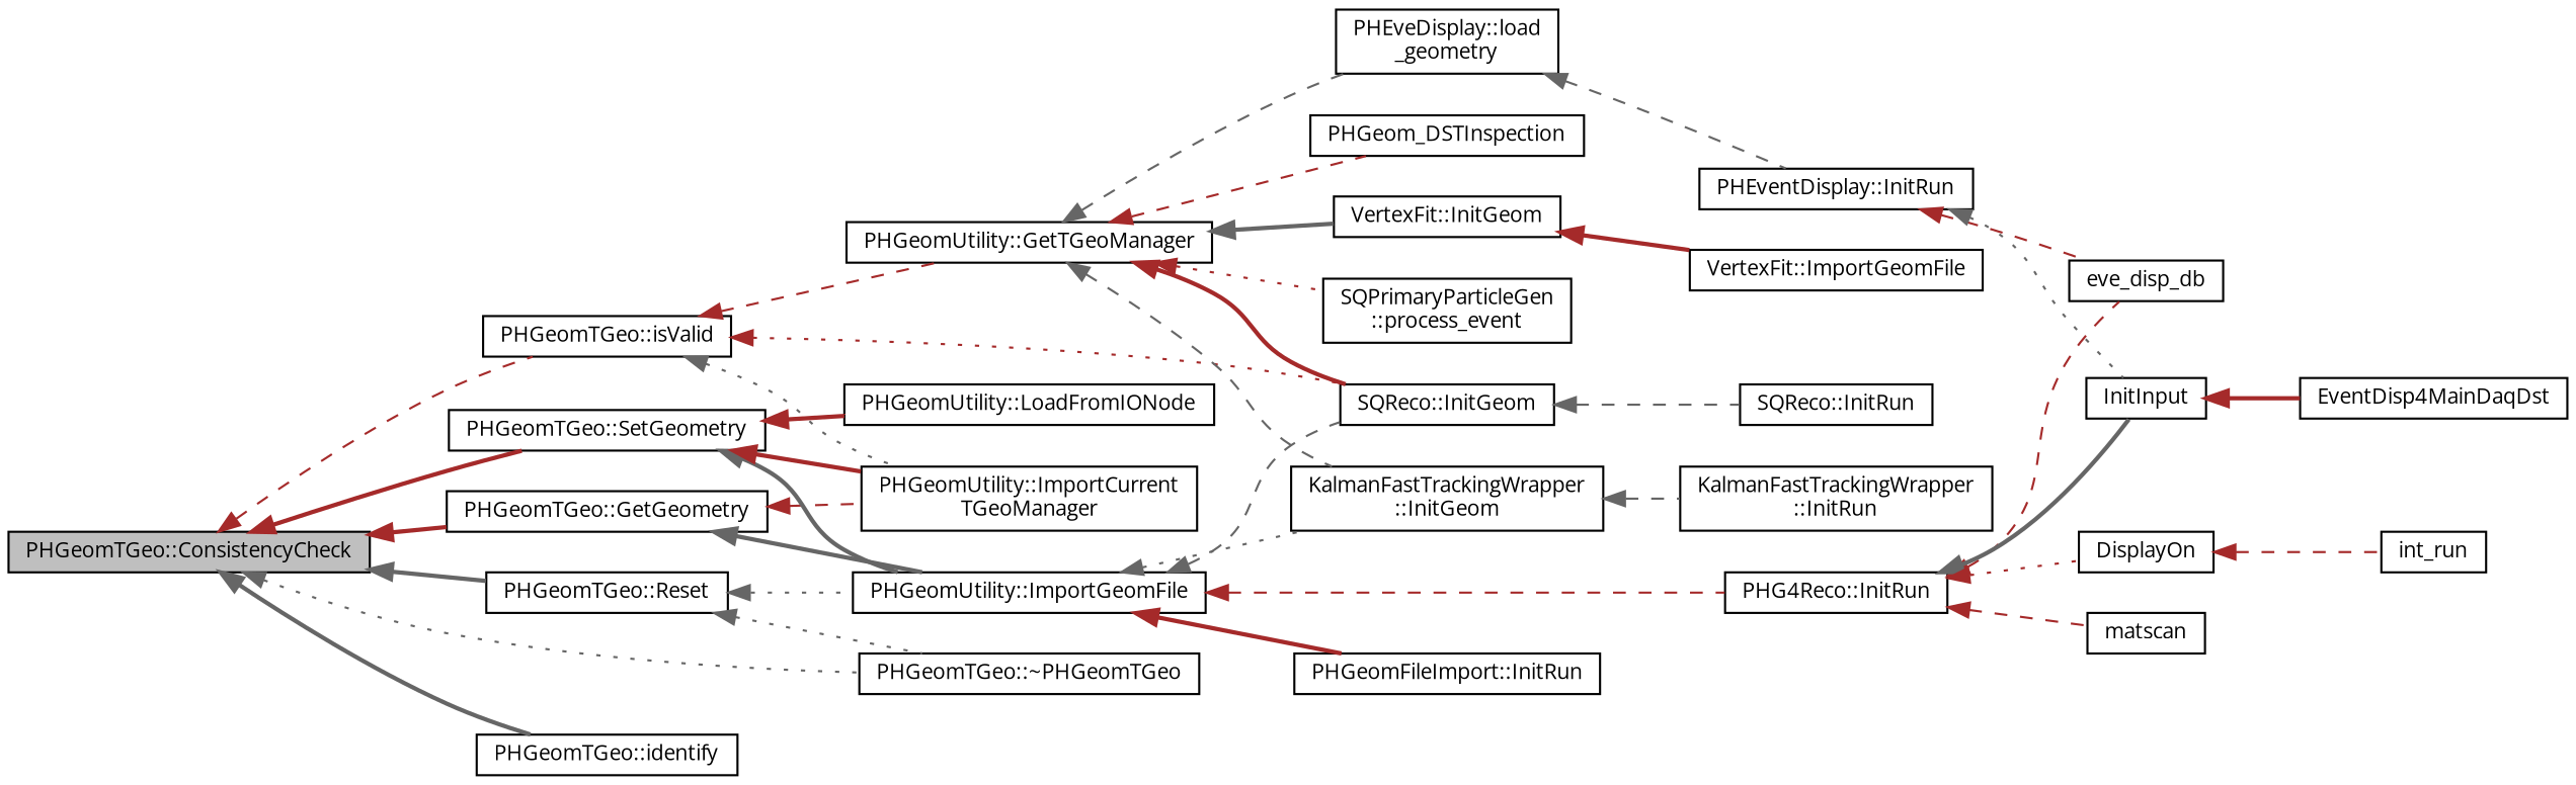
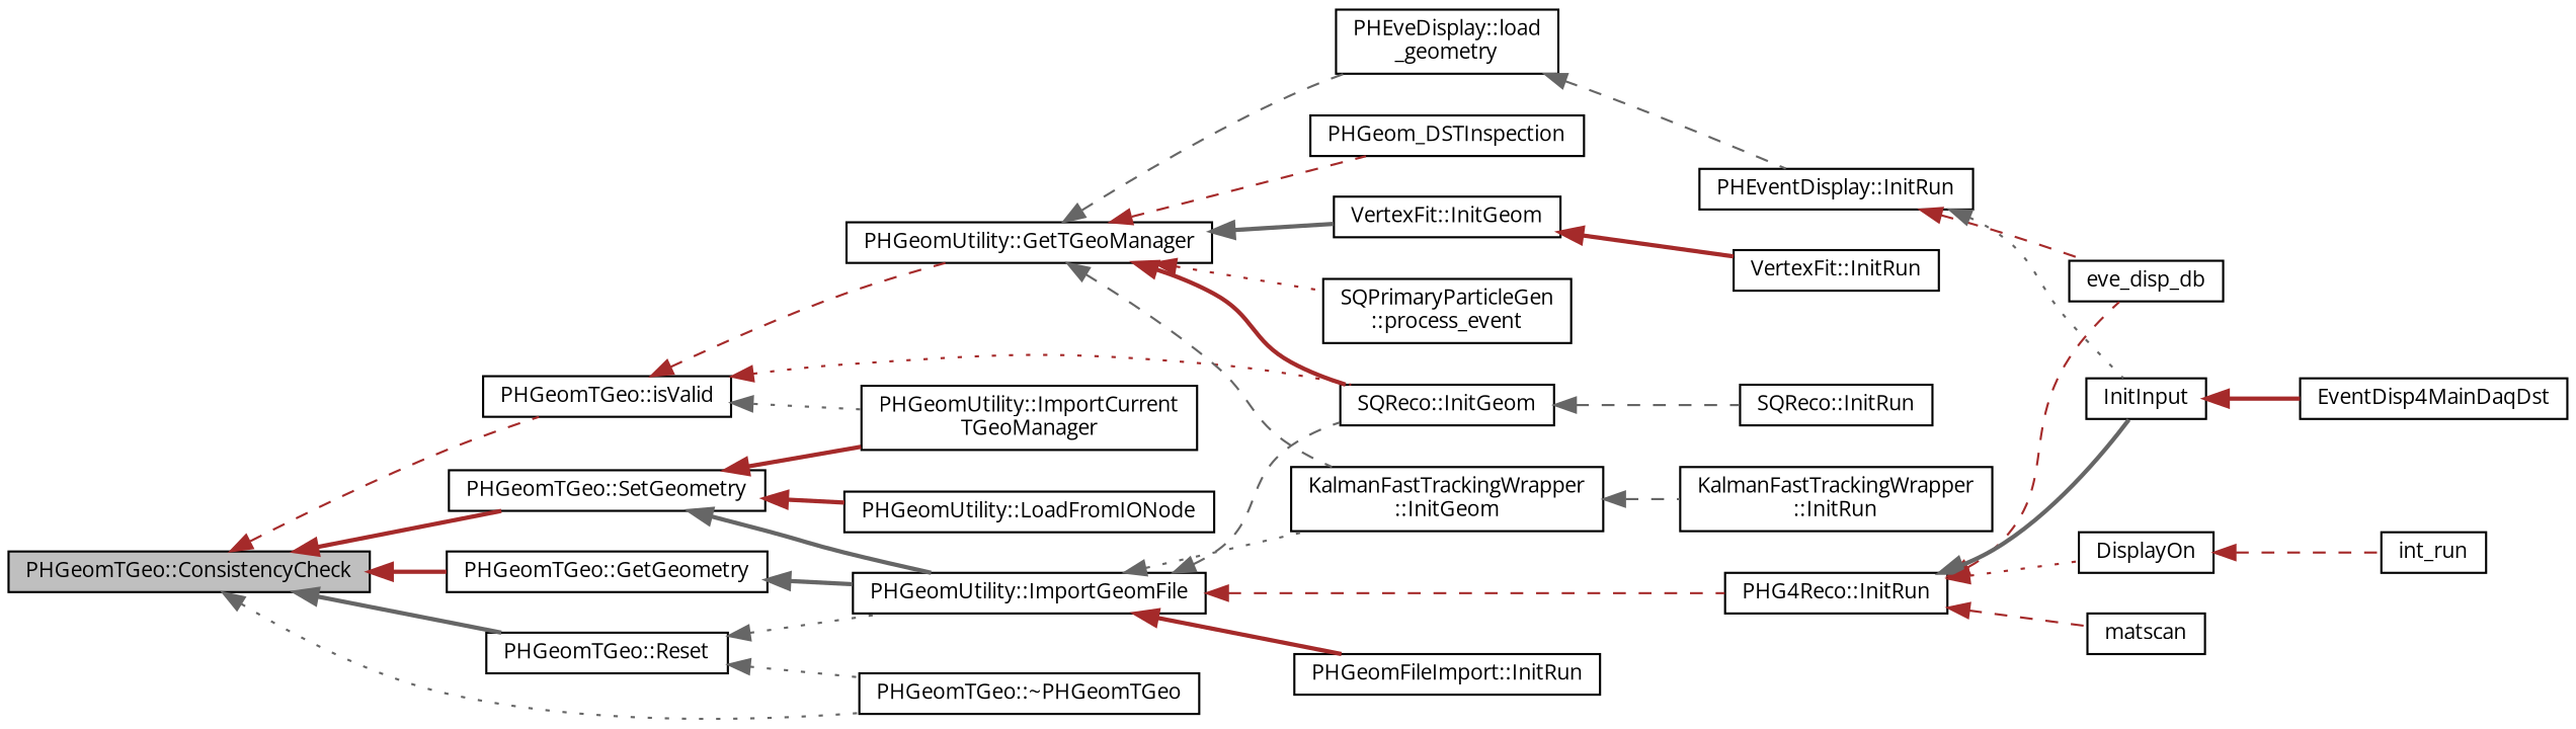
  digraph {
    fontname="Open Sans"
    rankdir=LR
    node [color=black fontname="Open Sans" fontsize=10 shape=record]
    edge [color=brown dir=back fontname="Open Sans" fontsize=10 labelfontname=FreeSans labelfontsize=10 style=dashed]
    n1 [fillcolor=grey75 fontcolor=black height=0.2 label="PHGeomTGeo::ConsistencyCheck" style=filled width=0.4]
    n2 [height=0.2 label="PHGeomTGeo::GetGeometry" width=0.4]
-   n3 [height=0.2 label="PHGeomTGeo::identify" width=0.4]
    n4 [height=0.2 label="PHGeomTGeo::isValid" width=0.4]
    n5 [height=0.2 label="PHGeomTGeo::Reset" width=0.4]
    n6 [height=0.2 label="PHGeomTGeo::~PHGeomTGeo" width=0.4]
    n7 [height=0.2 label="PHGeomTGeo::SetGeometry" width=0.4]
    n8 [height=0.2 label="PHGeomUtility::ImportGeomFile" width=0.4]
    n9 [height=0.2 label="PHGeomUtility::ImportCurrent\lTGeoManager" width=0.4]
    n10 [height=0.2 label="PHGeomUtility::GetTGeoManager" width=0.4]
    n11 [height=0.2 label="SQReco::InitGeom" width=0.4]
    n12 [height=0.2 label="PHGeomUtility::LoadFromIONode" width=0.4]
    n13 [height=0.2 label="SQPrimaryParticleGen\l::process_event" width=0.4]
    n14 [height=0.2 label="PHEveDisplay::load\l_geometry" width=0.4]
    n15 [height=0.2 label=PHGeom_DSTInspection width=0.4]
    n16 [height=0.2 label="KalmanFastTrackingWrapper\l::InitGeom" width=0.4]
    n17 [height=0.2 label="VertexFit::InitGeom" width=0.4]
    n18 [height=0.2 label="PHGeomFileImport::InitRun" width=0.4]
    n19 [height=0.2 label="PHG4Reco::InitRun" width=0.4]
    n20 [height=0.2 label="PHEventDisplay::InitRun" width=0.4]
    n21 [height=0.2 label="KalmanFastTrackingWrapper\l::InitRun" width=0.4]
    n22 [height=0.2 label="SQReco::InitRun" width=0.4]
-   n23 [height=0.2 label="VertexFit::ImportGeomFile" width=0.4]
+   n23 [height=0.2 label="VertexFit::InitRun" width=0.4]
    n24 [height=0.2 label=eve_disp_db width=0.4]
    n25 [height=0.2 label=InitInput width=0.4]
    n26 [height=0.2 label=EventDisp4MainDaqDst width=0.4]
    n27 [height=0.2 label=DisplayOn width=0.4]
    n28 [height=0.2 label=matscan width=0.4]
    n29 [height=0.2 label=int_run width=0.4]
    n1 -> n2 [style=bold]
-   n1 -> n3 [color=gray40 style=bold]
    n1 -> n4
    n1 -> n5 [color=gray40 style=bold]
    n1 -> n6 [color=gray40 style=dotted]
    n1 -> n7 [style=bold]
    n2 -> n8 [color=gray40 style=bold]
-   n2 -> n9
    n4 -> n9 [color=gray40 style=dotted]
    n4 -> n10
    n4 -> n11 [style=dotted]
    n5 -> n6 [color=gray40 style=dotted]
    n5 -> n8 [color=gray40 style=dotted]
    n7 -> n8 [color=gray40 style=bold]
    n7 -> n9 [style=bold]
    n7 -> n12 [style=bold]
    n8 -> n11 [color=gray40]
    n8 -> n16 [color=gray40 style=dotted]
    n8 -> n18 [style=bold]
    n8 -> n19
    n10 -> n11 [style=bold]
    n10 -> n13 [style=dotted]
    n10 -> n14 [color=gray40]
    n10 -> n15
    n10 -> n16 [color=gray40]
    n10 -> n17 [color=gray40 style=bold]
    n11 -> n22 [color=gray40]
    n14 -> n20 [color=gray40]
    n16 -> n21 [color=gray40]
    n17 -> n23 [style=bold]
    n19 -> n24
    n19 -> n25 [color=gray40 style=bold]
    n19 -> n27 [style=dotted]
    n19 -> n28
    n20 -> n24
    n20 -> n25 [color=gray40 style=dotted]
    n25 -> n26 [style=bold]
    n27 -> n29
  }
